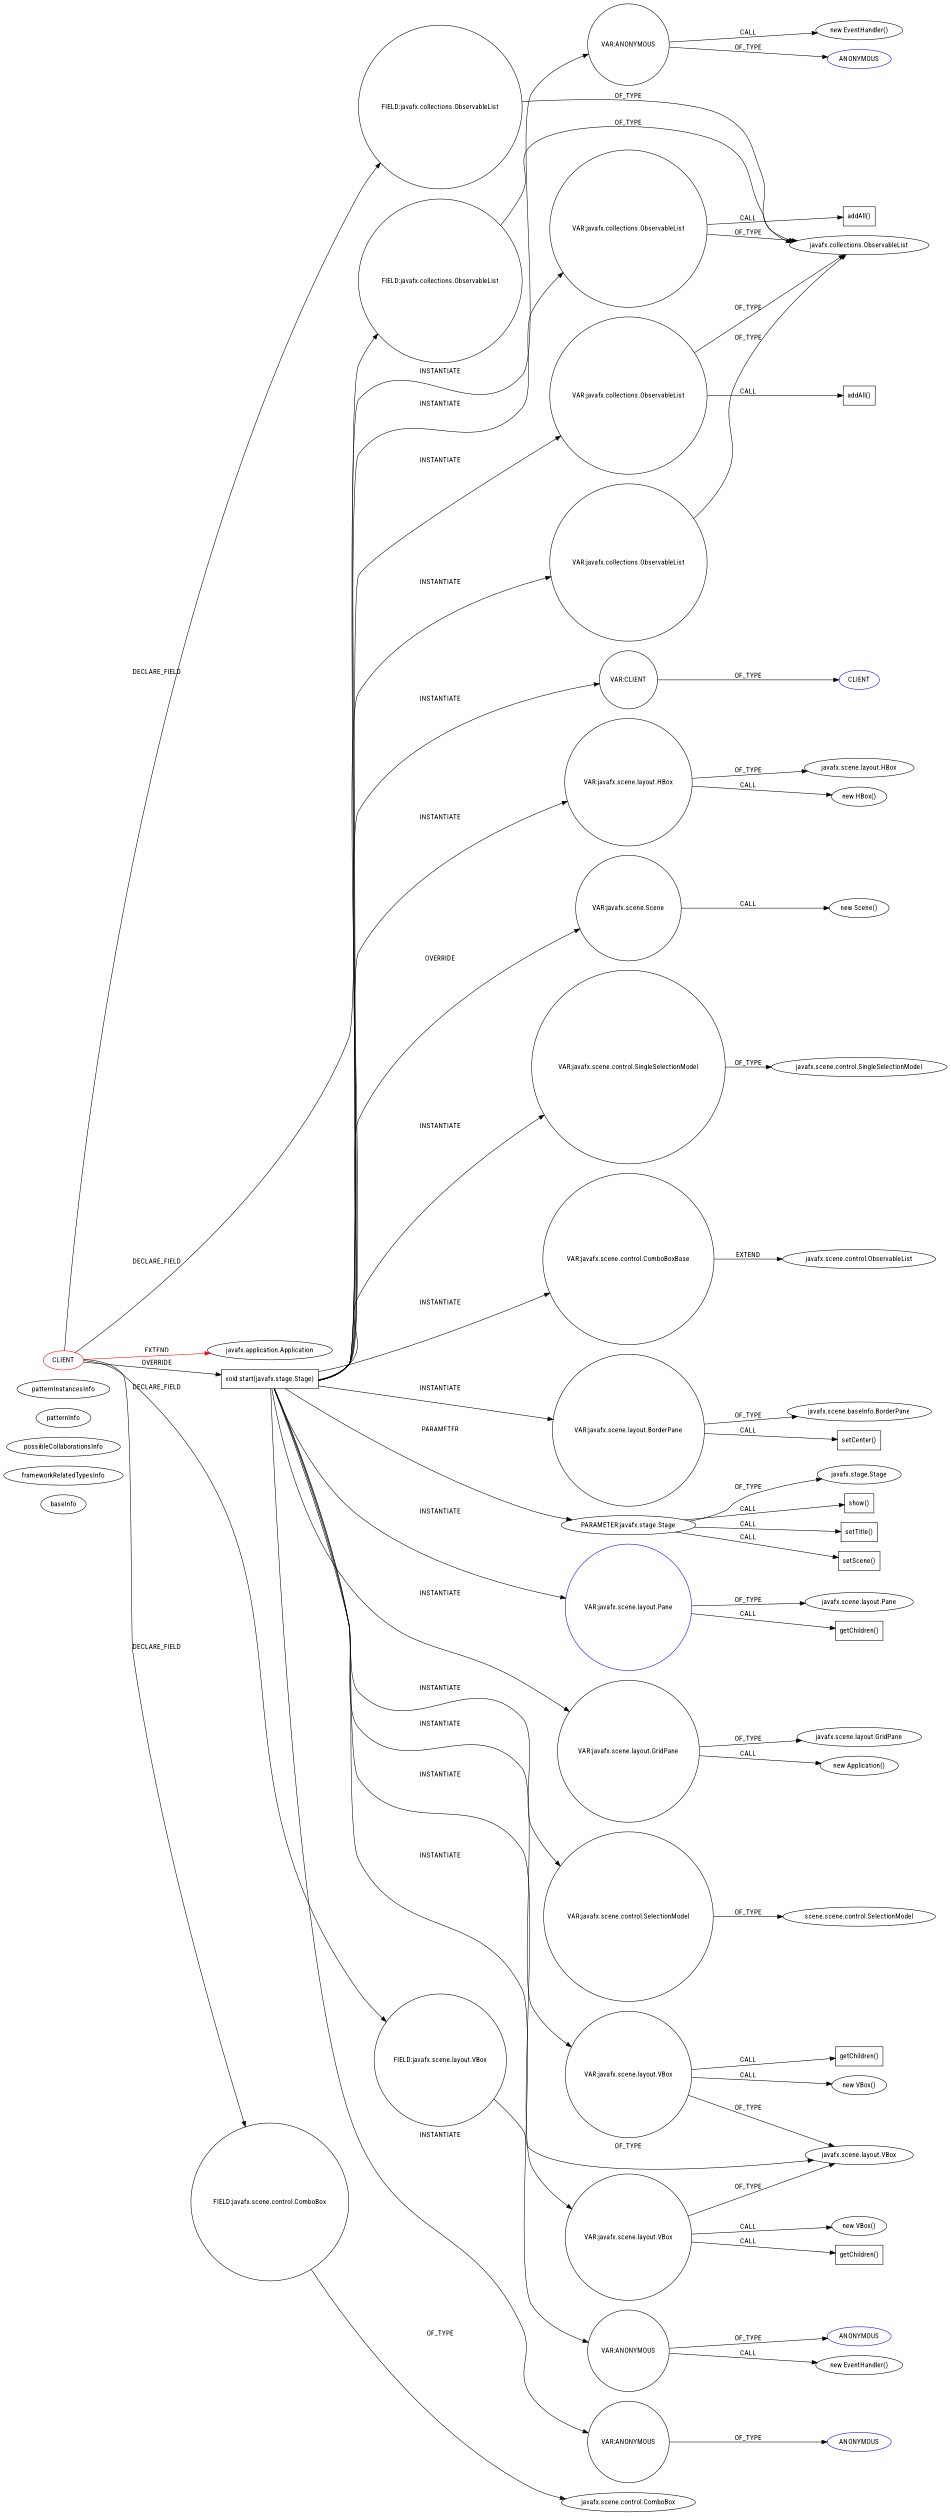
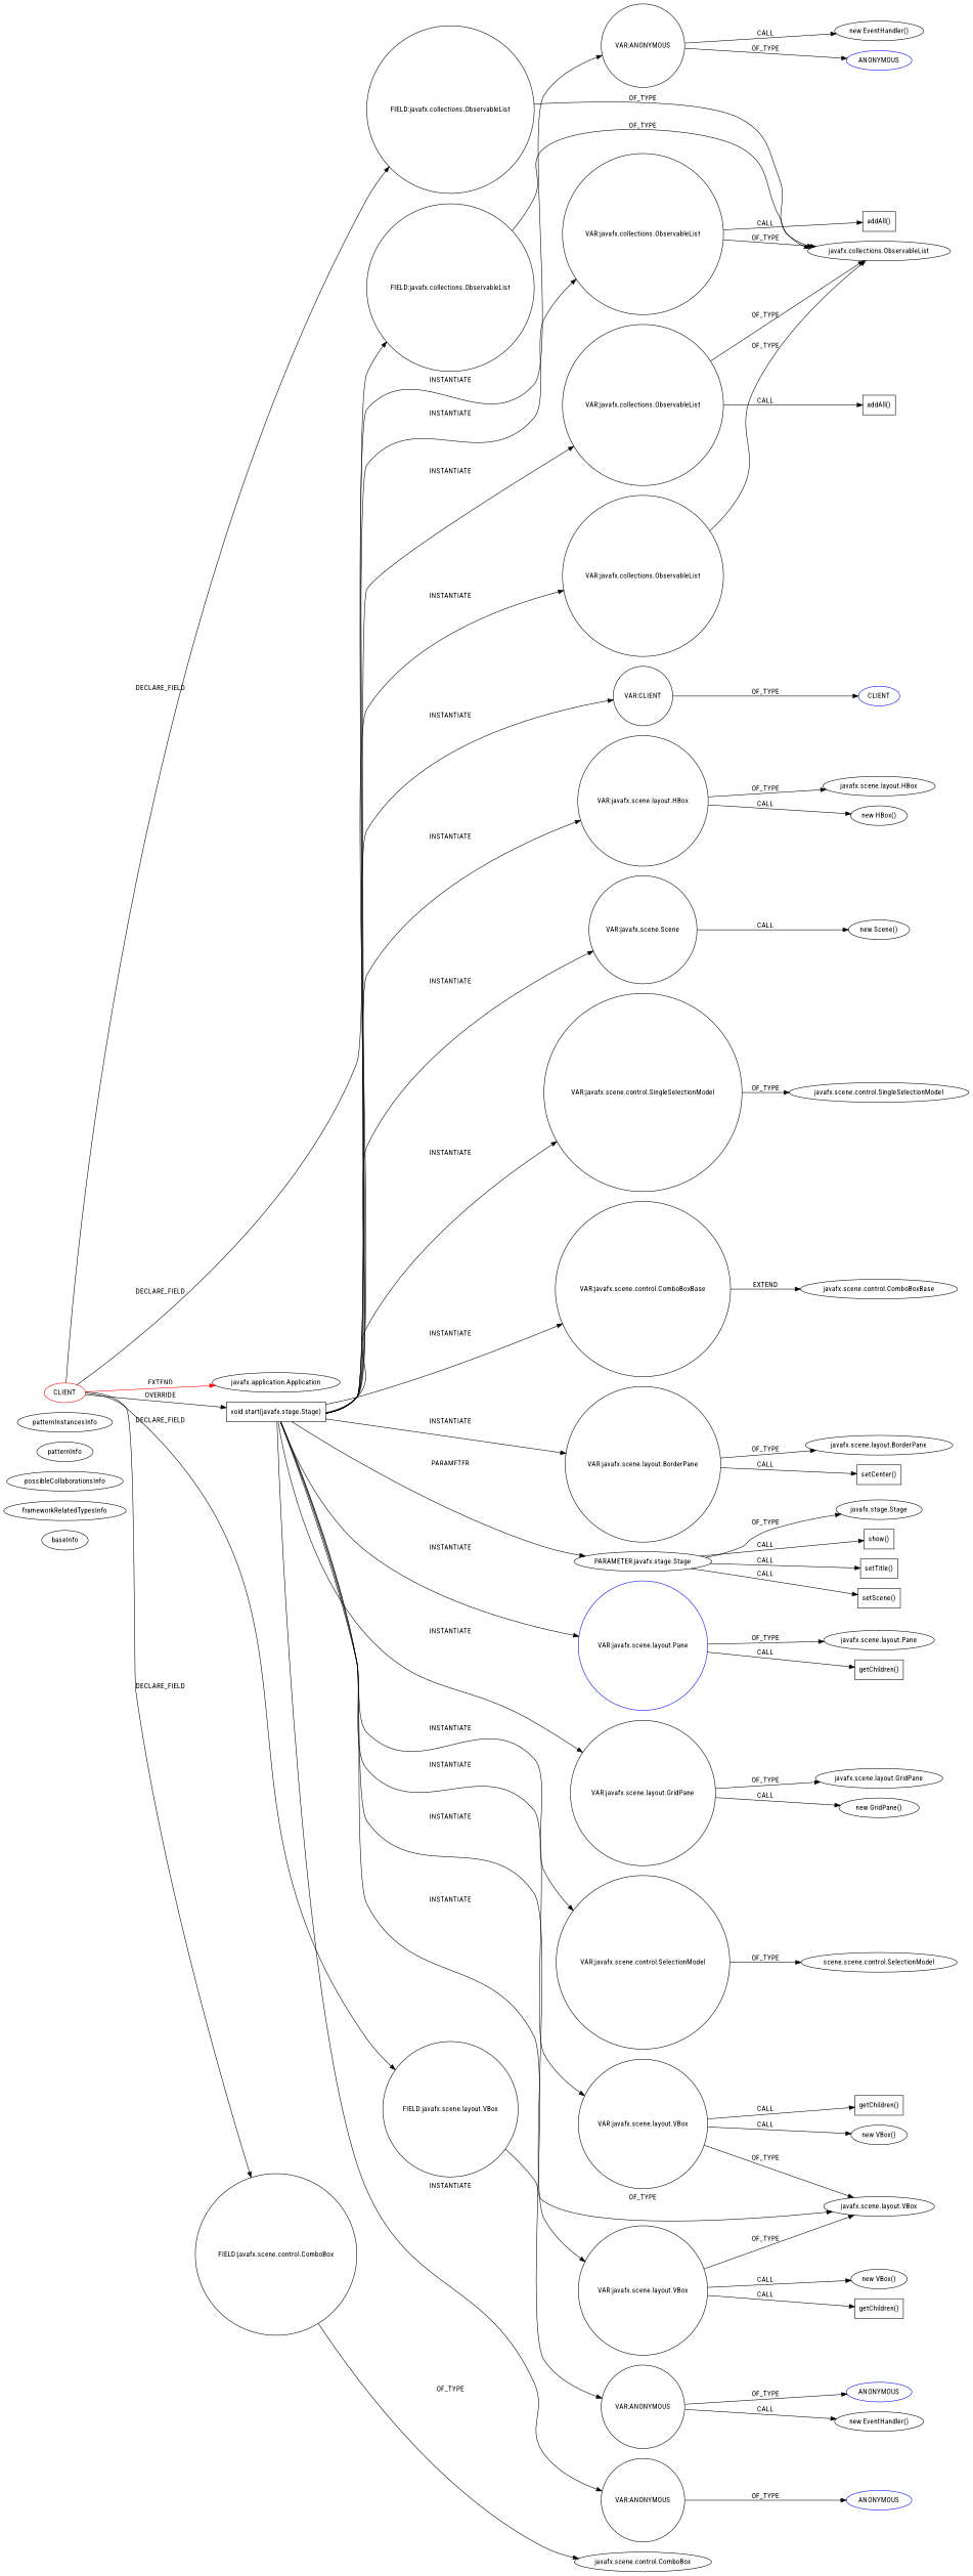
  digraph {
    fontname="Roboto Condensed"
    rankdir=LR
    node [fontname="Roboto Condensed" isFrameworkType=false vertexType=VARIABLE_EXPRESION]
    edge [fontname="Roboto Condensed"]
    baseInfo [category=pattern graphId=1153 isAnonymous=false possibleRelation=false isFrameworkType="" vertexType=""]
    frameworkRelatedTypesInfo [0="javafx.application.Application" isFrameworkType="" vertexType=""]
    possibleCollaborationsInfo [isFrameworkType="" vertexType=""]
    patternInfo [frequency=2.0 patternRootClient=0 isFrameworkType="" vertexType=""]
    patternInstancesInfo [0="Tsaru-Java-MP3-Visualizations~/Tsaru-Java-MP3-Visualizations/Java-MP3-Visualizations-master/mp3 Visualization/src/VisualizationInterface.java~VisualizationInterface~1511" 1="empollondefisica-PlanetGame~/empollondefisica-PlanetGame/PlanetGame-master/src/testing/Testing.java~Testing~2645" isFrameworkType="" vertexType=""]
-   n6 [label="javafx.scene.control.ObservableList" vertexType=FRAMEWORK_CLASS_TYPE]
+   n6 [label="javafx.scene.control.ComboBoxBase" vertexType=FRAMEWORK_CLASS_TYPE]
    n7 [label="VAR:javafx.scene.control.ComboBoxBase" shape=circle]
    n8 [label="void start(javafx.stage.Stage)" shape=box vertexType=OVERRIDING_METHOD_DECLARATION]
    n9 [label="VAR:javafx.scene.layout.BorderPane" shape=circle]
    n10 [label="PARAMETER:javafx.stage.Stage" vertexType=PARAMETER_DECLARATION]
    n11 [color=blue label="VAR:javafx.scene.layout.Pane" shape=circle]
    n12 [label="VAR:javafx.scene.layout.GridPane" shape=circle]
    n13 [label="VAR:javafx.scene.control.SelectionModel" shape=circle]
    n14 [label="VAR:javafx.scene.layout.VBox" shape=circle]
    n15 [label="VAR:javafx.scene.layout.VBox" shape=circle]
    n16 [label="VAR:ANONYMOUS" shape=circle]
    n17 [label="VAR:ANONYMOUS" shape=circle]
    n18 [label="VAR:ANONYMOUS" shape=circle]
    n19 [label="VAR:javafx.collections.ObservableList" shape=circle]
    n20 [label="VAR:javafx.collections.ObservableList" shape=circle]
    n21 [label="VAR:javafx.collections.ObservableList" shape=circle]
    n22 [label="VAR:CLIENT" shape=circle]
    n23 [label="VAR:javafx.scene.layout.HBox" shape=circle]
    n24 [label="VAR:javafx.scene.Scene" shape=circle]
    n25 [label="VAR:javafx.scene.control.SingleSelectionModel" shape=circle]
-   n26 [label="javafx.scene.baseInfo.BorderPane" vertexType=FRAMEWORK_CLASS_TYPE]
+   n26 [label="javafx.scene.layout.BorderPane" vertexType=FRAMEWORK_CLASS_TYPE]
    n27 [label="setCenter()" shape=box vertexType=INSIDE_CALL]
    n28 [label="javafx.stage.Stage" vertexType=FRAMEWORK_CLASS_TYPE]
    n29 [label="show()" shape=box vertexType=INSIDE_CALL]
    n30 [label="setTitle()" shape=box vertexType=INSIDE_CALL]
    n31 [label="setScene()" shape=box vertexType=INSIDE_CALL]
    n32 [label="javafx.scene.layout.Pane" vertexType=FRAMEWORK_CLASS_TYPE]
    n33 [label="getChildren()" shape=box vertexType=INSIDE_CALL]
    n34 [label="javafx.scene.layout.GridPane" vertexType=FRAMEWORK_CLASS_TYPE]
-   n35 [label="new Application()" vertexType=CONSTRUCTOR_CALL]
+   n35 [label="new GridPane()" vertexType=CONSTRUCTOR_CALL]
    n36 [label="scene.scene.control.SelectionModel" vertexType=FRAMEWORK_CLASS_TYPE]
    n37 [label="new VBox()" vertexType=CONSTRUCTOR_CALL]
    n38 [label="javafx.scene.layout.VBox" vertexType=FRAMEWORK_CLASS_TYPE]
    n39 [label="getChildren()" shape=box vertexType=INSIDE_CALL]
    n40 [label="new VBox()" vertexType=CONSTRUCTOR_CALL]
    n41 [label="getChildren()" shape=box vertexType=INSIDE_CALL]
    n42 [color=blue label=ANONYMOUS vertexType=REFERENCE_ANONYMOUS_DECLARATION]
    n43 [label="new EventHandler()" vertexType=CONSTRUCTOR_CALL]
    n44 [color=blue label=ANONYMOUS vertexType=REFERENCE_ANONYMOUS_DECLARATION]
    n45 [color=blue label=ANONYMOUS vertexType=REFERENCE_ANONYMOUS_DECLARATION]
    n46 [label="new EventHandler()" vertexType=CONSTRUCTOR_CALL]
    n47 [label="javafx.collections.ObservableList" vertexType=FRAMEWORK_INTERFACE_TYPE]
    n48 [label="addAll()" shape=box vertexType=INSIDE_CALL]
    n49 [label="addAll()" shape=box vertexType=INSIDE_CALL]
    n50 [color=blue label=CLIENT vertexType=REFERENCE_CLIENT_CLASS_DECLARATION]
    n51 [label="new HBox()" vertexType=CONSTRUCTOR_CALL]
    n52 [label="javafx.scene.layout.HBox" vertexType=FRAMEWORK_CLASS_TYPE]
    n53 [label="new Scene()" vertexType=CONSTRUCTOR_CALL]
    n54 [label="javafx.scene.control.SingleSelectionModel" vertexType=FRAMEWORK_CLASS_TYPE]
    n55 [color=red label=CLIENT vertexType=ROOT_CLIENT_CLASS_DECLARATION]
    n56 [label="FIELD:javafx.scene.control.ComboBox" shape=circle vertexType=FIELD_DECLARATION]
    n57 [label="javafx.application.Application" vertexType=FRAMEWORK_CLASS_TYPE]
    n58 [label="FIELD:javafx.collections.ObservableList" shape=circle vertexType=FIELD_DECLARATION]
    n59 [label="FIELD:javafx.collections.ObservableList" shape=circle vertexType=FIELD_DECLARATION]
    n60 [label="FIELD:javafx.scene.layout.VBox" shape=circle vertexType=FIELD_DECLARATION]
    n61 [label="javafx.scene.control.ComboBox" vertexType=FRAMEWORK_CLASS_TYPE]
    n7 -> n6 [label=EXTEND]
    n8 -> n7 [label=INSTANTIATE]
    n8 -> n9 [label=INSTANTIATE]
    n8 -> n10 [label=PARAMETER]
    n8 -> n11 [label=INSTANTIATE]
    n8 -> n12 [label=INSTANTIATE]
    n8 -> n13 [label=INSTANTIATE]
    n8 -> n14 [label=INSTANTIATE]
    n8 -> n15 [label=INSTANTIATE]
    n8 -> n16 [label=INSTANTIATE]
    n8 -> n17 [label=INSTANTIATE]
    n8 -> n18 [label=INSTANTIATE]
    n8 -> n19 [label=INSTANTIATE]
    n8 -> n20 [label=INSTANTIATE]
    n8 -> n21 [label=INSTANTIATE]
    n8 -> n22 [label=INSTANTIATE]
    n8 -> n23 [label=INSTANTIATE]
-   n8 -> n24 [label=OVERRIDE]
+   n8 -> n24 [label=INSTANTIATE]
    n8 -> n25 [label=INSTANTIATE]
    n9 -> n26 [label=OF_TYPE]
    n9 -> n27 [label=CALL]
    n10 -> n28 [label=OF_TYPE]
    n10 -> n29 [label=CALL]
    n10 -> n30 [label=CALL]
    n10 -> n31 [label=CALL]
    n11 -> n32 [label=OF_TYPE]
    n11 -> n33 [label=CALL]
    n12 -> n34 [label=OF_TYPE]
    n12 -> n35 [label=CALL]
    n13 -> n36 [label=OF_TYPE]
    n14 -> n37 [label=CALL]
    n14 -> n38 [label=OF_TYPE]
    n14 -> n39 [label=CALL]
    n15 -> n38 [label=OF_TYPE]
    n15 -> n40 [label=CALL]
    n15 -> n41 [label=CALL]
    n16 -> n42 [label=OF_TYPE]
    n16 -> n43 [label=CALL]
    n17 -> n44 [label=OF_TYPE]
    n18 -> n45 [label=OF_TYPE]
    n18 -> n46 [label=CALL]
    n19 -> n47 [label=OF_TYPE]
    n20 -> n47 [label=OF_TYPE]
    n20 -> n48 [label=CALL]
    n21 -> n47 [label=OF_TYPE]
    n21 -> n49 [label=CALL]
    n22 -> n50 [label=OF_TYPE]
    n23 -> n51 [label=CALL]
    n23 -> n52 [label=OF_TYPE]
    n24 -> n53 [label=CALL]
    n25 -> n54 [label=OF_TYPE]
    n55 -> n8 [label=OVERRIDE]
    n55 -> n56 [label=DECLARE_FIELD]
    n55 -> n57 [color=red label=EXTEND]
    n55 -> n58 [label=DECLARE_FIELD]
    n55 -> n59 [label=DECLARE_FIELD]
    n55 -> n60 [label=DECLARE_FIELD]
    n56 -> n61 [label=OF_TYPE]
    n58 -> n47 [label=OF_TYPE]
    n59 -> n47 [label=OF_TYPE]
    n60 -> n38 [label=OF_TYPE]
  }
